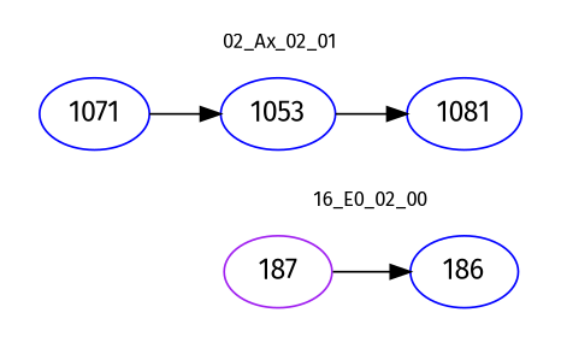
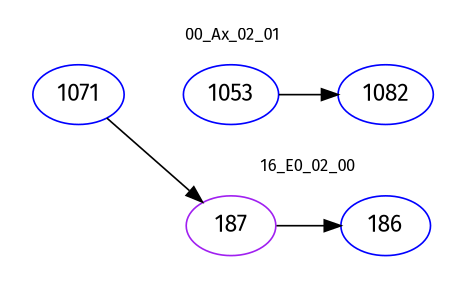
  digraph {
    fontname="Fira Sans"
    rankdir=LR
    node [color=blue fontname="Fira Sans"]
    edge [color=black fontname="Fira Sans"]
    n1 [label=1071]
    n2 [label=1053]
-   n3 [label=1081]
+   n3 [label=1082]
    n4 [color=purple label=187]
    n5 [label=186]
    subgraph cluster_1 {
      color=white
      fontsize=10
-     label="02_Ax_02_01"
+     label="00_Ax_02_01"
      n1
      n2
      n3
    }
    subgraph cluster_2 {
      color=white
      fontsize=10
      label="16_E0_02_00"
      n4
      n5
    }
-   n1 -> n2
+   n1 -> n4
    n2 -> n3
    n4 -> n5
  }
